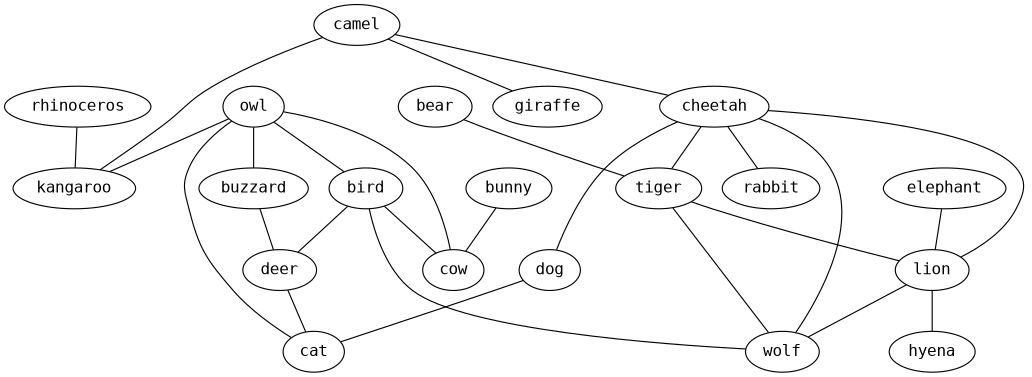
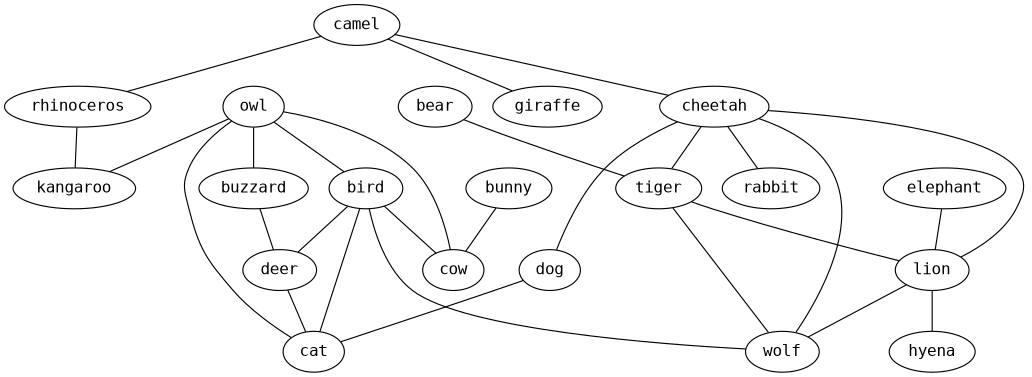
  strict graph {
    fontname="DejaVu Sans Mono"
    node [fontname="DejaVu Sans Mono"]
    edge [fontname="DejaVu Sans Mono" weight=1]
    owl
    buzzard
    bird
    kangaroo
    cow
    cat
    deer
    wolf
    camel
    rhinoceros
    cheetah
    giraffe
    lion
    tiger
    rabbit
    dog
    elephant
    hyena
    bear
    bunny
    owl -- buzzard
    owl -- bird
    owl -- kangaroo
    owl -- cow
    owl -- cat
    buzzard -- deer
    bird -- cow
+   bird -- cat
    bird -- deer
    bird -- wolf
    deer -- cat
-   camel -- kangaroo
+   camel -- rhinoceros
    camel -- cheetah
    camel -- giraffe
    rhinoceros -- kangaroo
    cheetah -- wolf
    cheetah -- lion
    cheetah -- tiger
    cheetah -- rabbit
    cheetah -- dog
    lion -- wolf
    lion -- hyena
    tiger -- wolf
    tiger -- lion
    dog -- cat
    elephant -- lion
    bear -- tiger
    bunny -- cow
  }
